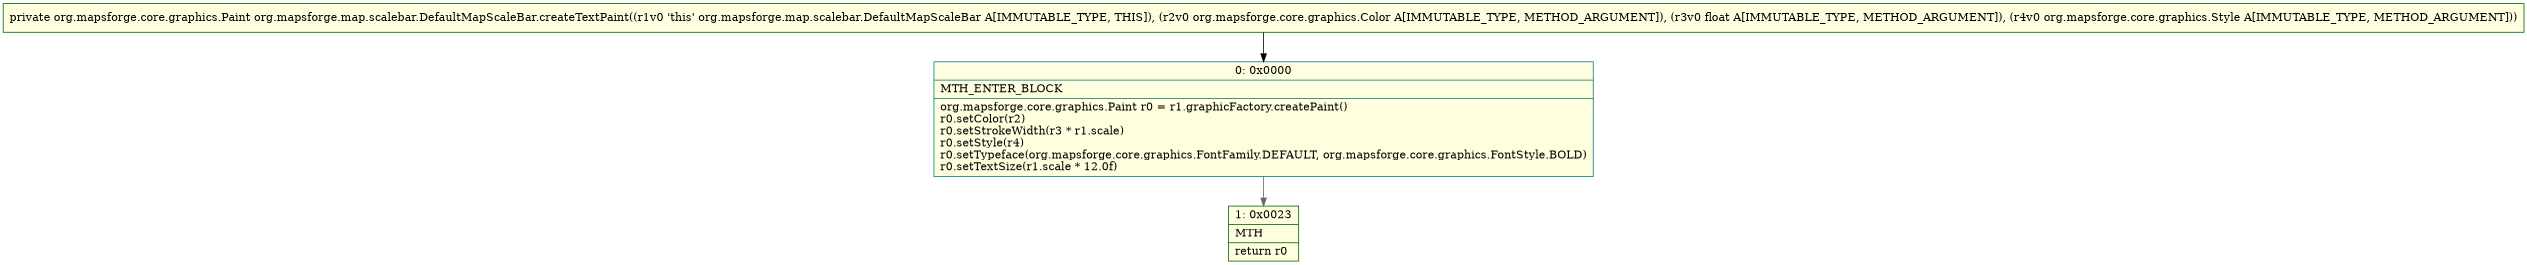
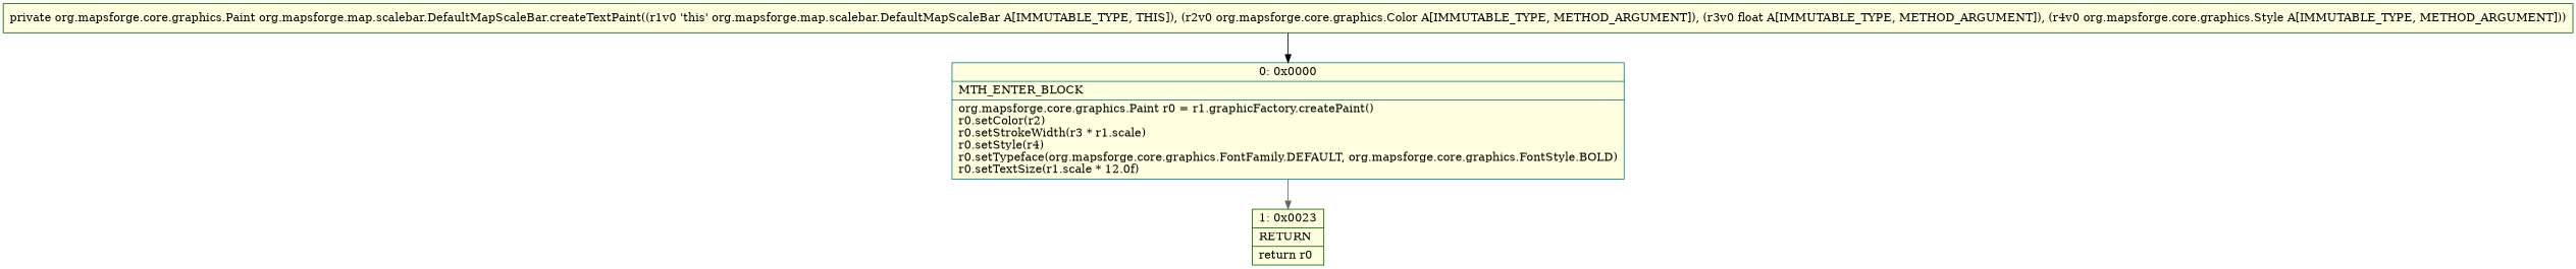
  digraph {
    node [shape=record style=filled fillcolor=lightyellow color=darkgreen]
    n1 [label="{0\:\ 0x0000|MTH_ENTER_BLOCK\l|org.mapsforge.core.graphics.Paint r0 = r1.graphicFactory.createPaint()\lr0.setColor(r2)\lr0.setStrokeWidth(r3 * r1.scale)\lr0.setStyle(r4)\lr0.setTypeface(org.mapsforge.core.graphics.FontFamily.DEFAULT, org.mapsforge.core.graphics.FontStyle.BOLD)\lr0.setTextSize(r1.scale * 12.0f)\l}" color=teal]
-   n2 [label="{1\:\ 0x0023|MTH\l|return r0\l}"]
+   n2 [label="{1\:\ 0x0023|RETURN\l|return r0\l}"]
    n3 [label="{private org.mapsforge.core.graphics.Paint org.mapsforge.map.scalebar.DefaultMapScaleBar.createTextPaint((r1v0 'this' org.mapsforge.map.scalebar.DefaultMapScaleBar A[IMMUTABLE_TYPE, THIS]), (r2v0 org.mapsforge.core.graphics.Color A[IMMUTABLE_TYPE, METHOD_ARGUMENT]), (r3v0 float A[IMMUTABLE_TYPE, METHOD_ARGUMENT]), (r4v0 org.mapsforge.core.graphics.Style A[IMMUTABLE_TYPE, METHOD_ARGUMENT])) }"]
    n1 -> n2 [color=gray40]
    n3 -> n1 [color=black]
  }
